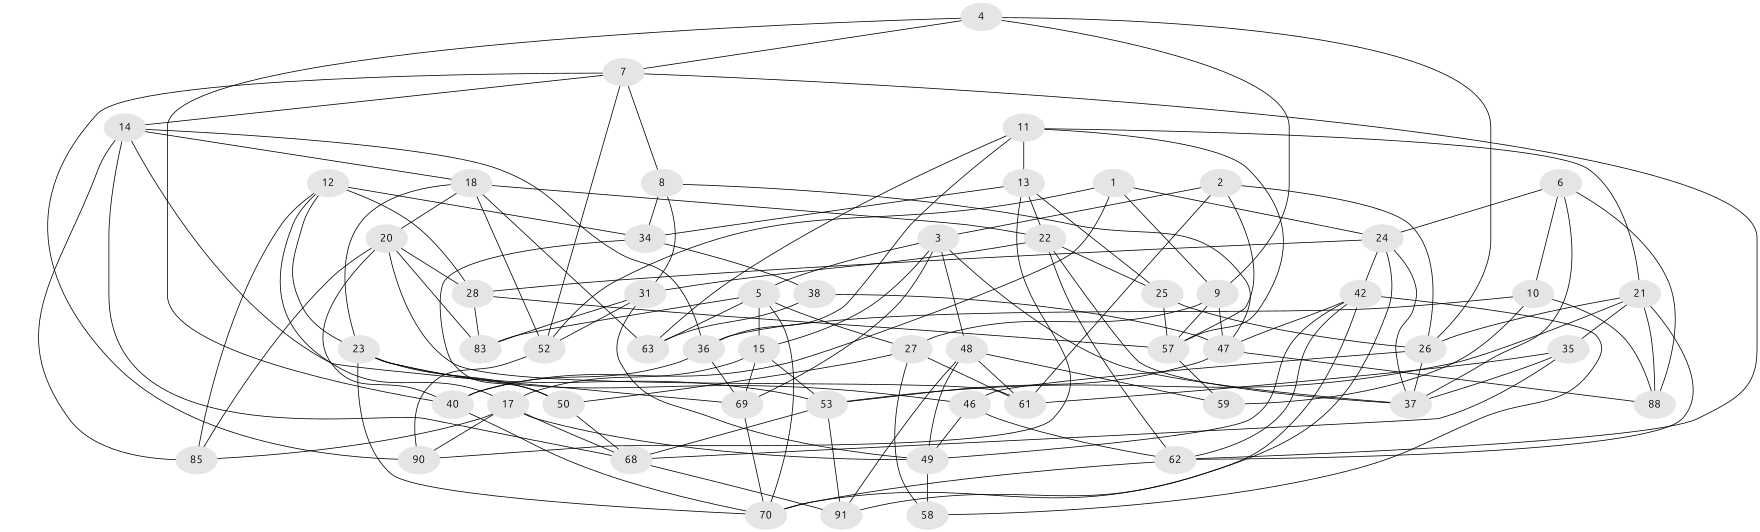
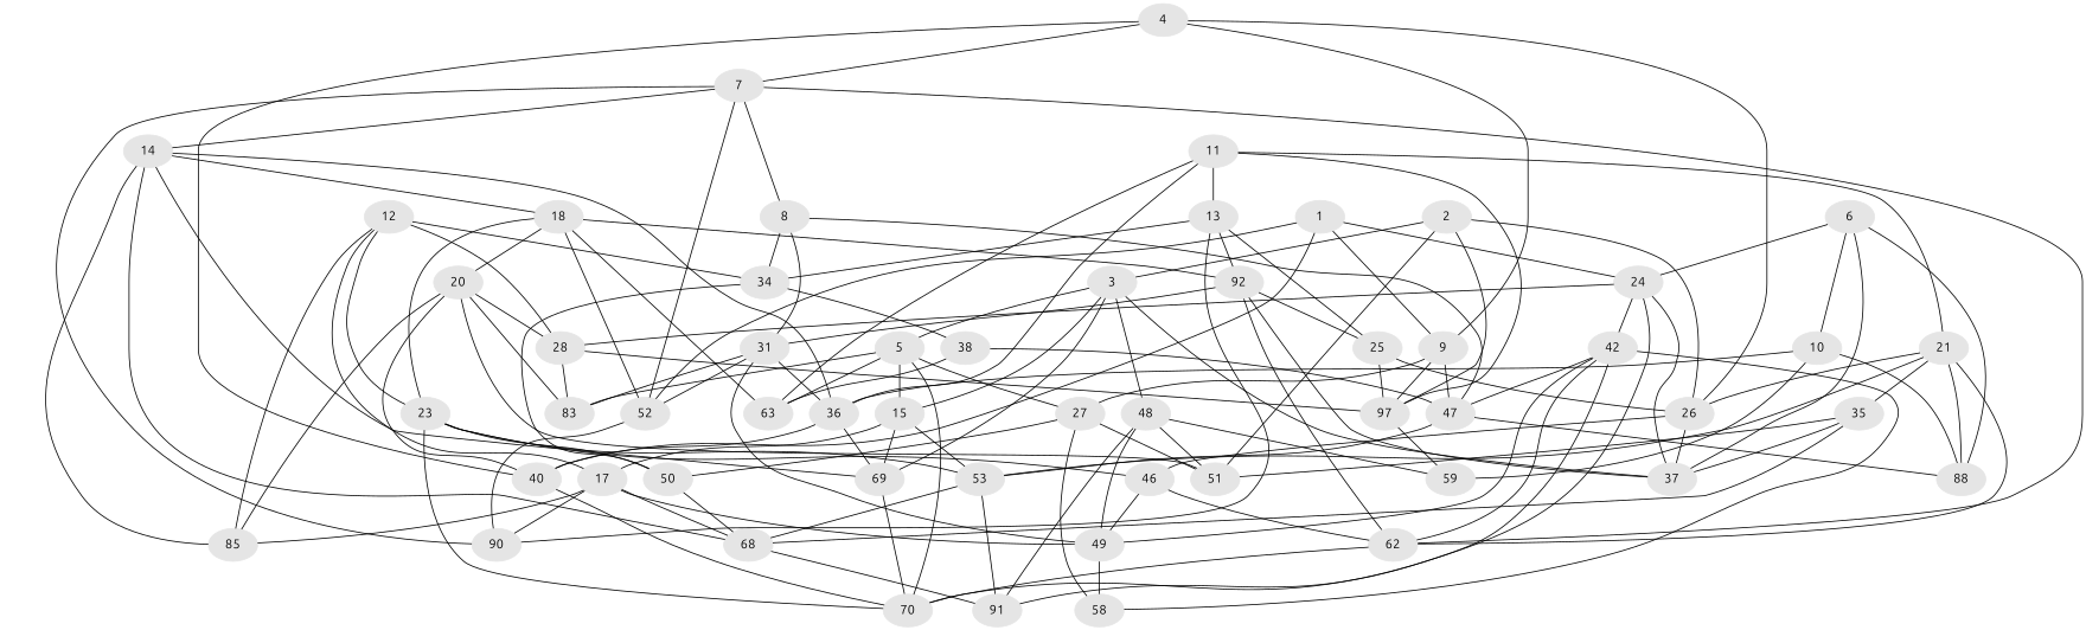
  graph {
    fontname=Ubuntu
    node [color=gray90 fontname=Ubuntu style=filled]
    edge [fontname=Ubuntu]
    9 [super="+29"]
-   57 [super="+87"]
+   57 [super="+87" label=97]
    27 [super="+78"]
    47 [super="+80"]
    1
    24 [super="+65"]
    40
    52 [super="+79"]
    37 [super="+75"]
    70 [super="+71"]
    28 [super="+54"]
    42 [super="+81"]
    90
    3 [super="+16"]
    5 [super="+44"]
    15 [super="+45"]
    48 [super="+55"]
    69 [super="+89"]
    2
    26 [super="+61"]
-   51 [super="+92" label=61]
+   51 [super="+92"]
    46
    59 [super="+76"]
    63
    83
    17 [super="+33"]
    53 [super="+67"]
    49 [super="+86"]
    91
    7 [super="+77"]
    8
    14 [super="+41"]
    62 [super="+72"]
    4
    50
    58
    10 [super="+84"]
    88
    36 [super="+82"]
    6
    31 [super="+60"]
    34 [super="+66"]
    85
    18 [super="+64"]
    68 [super="+73"]
    38
    11 [super="+19"]
    13 [super="+30"]
    21 [super="+32"]
-   22 [super="+39"]
+   22 [super="+39" label=92]
    25
    35
    12 [super="+43"]
    23 [super="+56"]
    20 [super="+74"]
    9 -- 57
    9 -- 27 [weight=2]
    9 -- 47
    57 -- 59
    27 -- 51
    27 -- 50
    27 -- 58
    47 -- 53
    47 -- 88
    1 -- 9
    1 -- 24
    1 -- 40
    1 -- 52
    24 -- 37
    24 -- 70
    24 -- 28
    24 -- 42
    40 -- 70
    52 -- 90
    28 -- 57
    28 -- 83
    42 -- 47
    42 -- 49
    42 -- 91
    42 -- 62
    42 -- 58
    3 -- 37
    3 -- 5
    3 -- 15
    3 -- 48
    3 -- 69
    5 -- 27
    5 -- 70
    5 -- 15
    5 -- 63
    5 -- 83
    15 -- 69 [weight=2]
    15 -- 17
    15 -- 53
    48 -- 51 [weight=2]
    48 -- 59
    48 -- 49
    48 -- 91
    69 -- 70
    2 -- 57
    2 -- 3
    2 -- 26
    2 -- 51
    26 -- 37
    26 -- 46
    46 -- 49
    46 -- 62
    17 -- 90
    17 -- 49
    17 -- 85
    17 -- 68
    53 -- 91
    53 -- 68
    49 -- 58
    7 -- 52
    7 -- 90
    7 -- 8
    7 -- 14
    7 -- 62
    8 -- 47
    8 -- 31
    8 -- 34
    14 -- 69
    14 -- 36
    14 -- 85
    14 -- 18
    14 -- 68
    62 -- 70
    4 -- 9
    4 -- 40
    4 -- 26
    4 -- 7
    50 -- 68
    10 -- 59 [weight=3]
    10 -- 88
    10 -- 36
    36 -- 40
    36 -- 69
    6 -- 24
    6 -- 37
    6 -- 10
    6 -- 88
    31 -- 52
    31 -- 83
    31 -- 49
+   31 -- 36
    34 -- 50
    34 -- 38
    18 -- 52
    18 -- 63
    18 -- 22
    18 -- 23
    18 -- 20
    68 -- 91
    38 -- 47
    38 -- 63
    11 -- 57
    11 -- 63
    11 -- 36
    11 -- 13 [weight=2]
    11 -- 21
    13 -- 90
    13 -- 34
    13 -- 22
    13 -- 25
    21 -- 26
    21 -- 53
    21 -- 62
    21 -- 88
    21 -- 35
    22 -- 37
    22 -- 62
    22 -- 31
    22 -- 25
    25 -- 57
    25 -- 26
    35 -- 37
    35 -- 51
    35 -- 68
    12 -- 28
    12 -- 17
    12 -- 34 [weight=2]
    12 -- 85
    12 -- 23
    23 -- 70
    23 -- 46
    23 -- 53
    23 -- 50
    20 -- 40
    20 -- 28
    20 -- 51
    20 -- 83
    20 -- 85
  }
